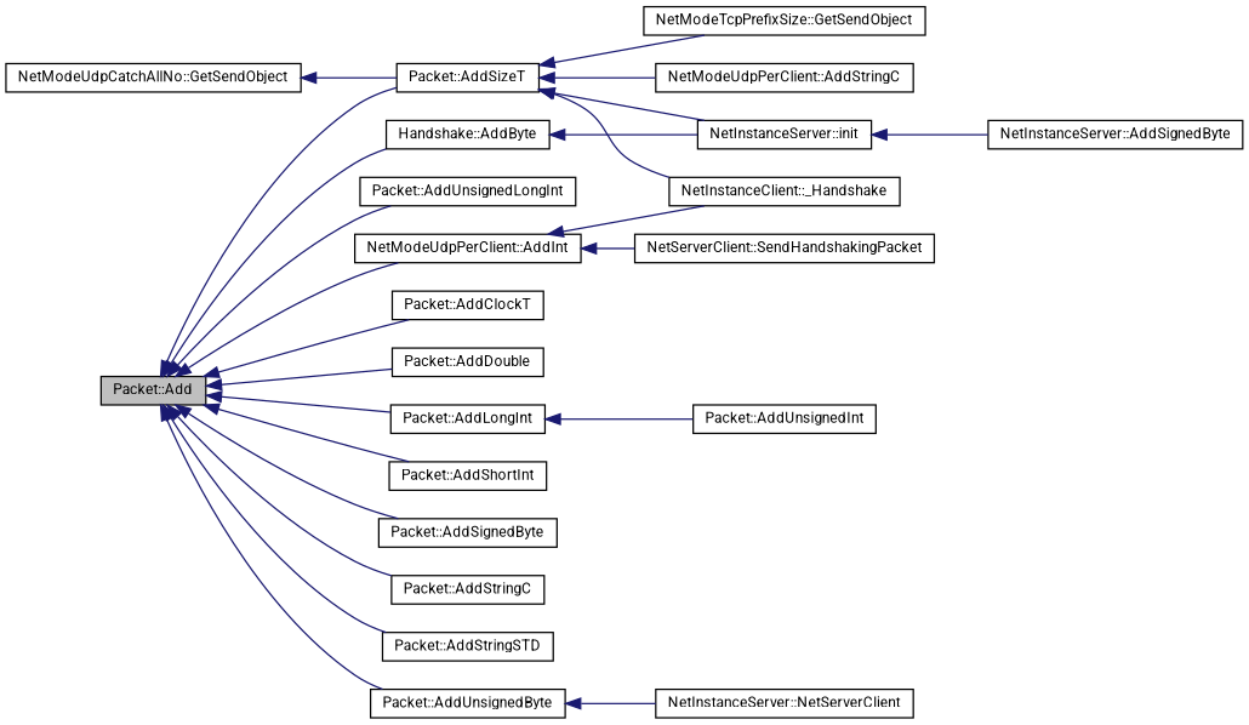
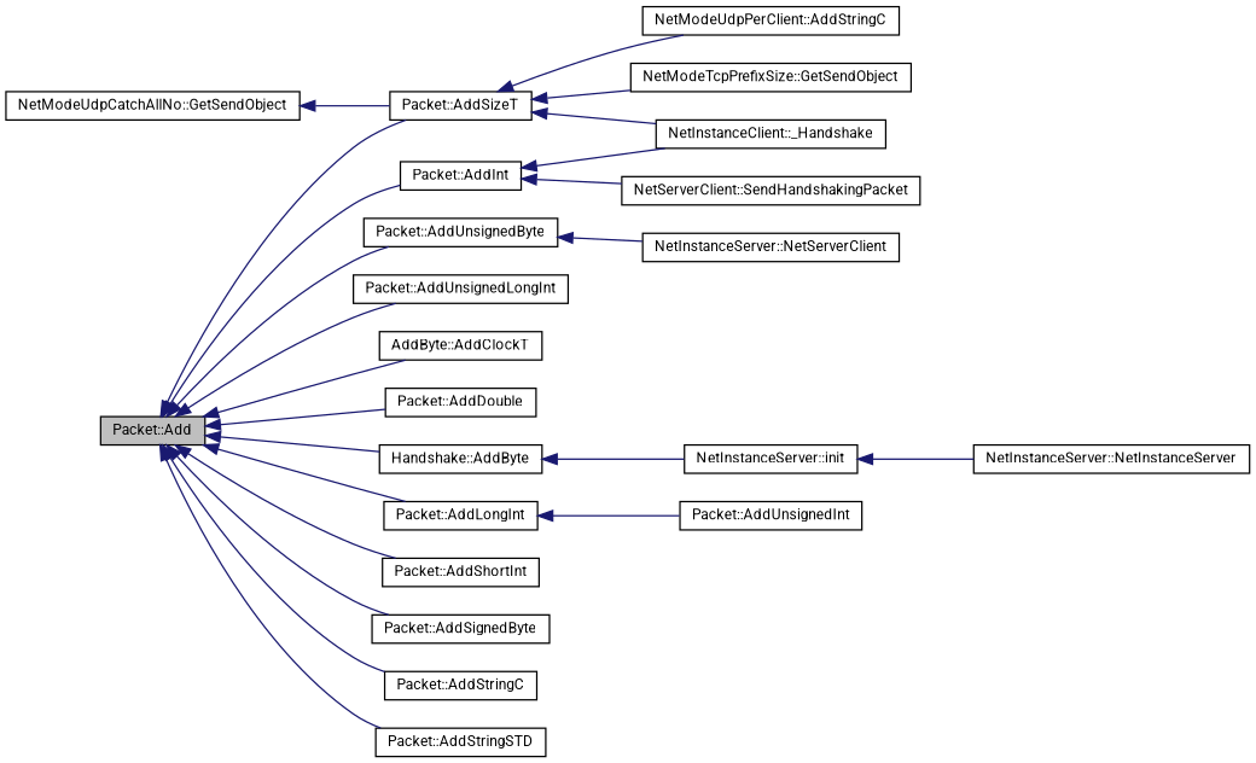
  digraph {
    fontname=Roboto
    rankdir=LR
    node [color=black fillcolor=white fontname=Roboto fontsize=10 shape=record style=filled]
    edge [color=midnightblue dir=back fontname=Roboto fontsize=10 labelfontname=FreeSans labelfontsize=10 style=solid]
    n1 [fillcolor=grey75 fontcolor=black height=0.2 label="Packet::Add" width=0.4]
    n2 [height=0.2 label="Handshake::AddByte" width=0.4]
-   n3 [height=0.2 label="Packet::AddClockT" width=0.4]
+   n3 [height=0.2 label="AddByte::AddClockT" width=0.4]
    n4 [height=0.2 label="Packet::AddDouble" width=0.4]
-   n5 [height=0.2 label="NetModeUdpPerClient::AddInt" width=0.4]
+   n5 [height=0.2 label="Packet::AddInt" width=0.4]
    n6 [height=0.2 label="Packet::AddLongInt" width=0.4]
    n7 [height=0.2 label="Packet::AddShortInt" width=0.4]
    n8 [height=0.2 label="Packet::AddSignedByte" width=0.4]
    n9 [height=0.2 label="Packet::AddSizeT" width=0.4]
    n10 [height=0.2 label="Packet::AddStringC" width=0.4]
    n11 [height=0.2 label="Packet::AddStringSTD" width=0.4]
    n12 [height=0.2 label="Packet::AddUnsignedByte" width=0.4]
    n13 [height=0.2 label="Packet::AddUnsignedLongInt" width=0.4]
    n14 [height=0.2 label="NetInstanceServer::init" width=0.4]
    n15 [height=0.2 label="NetInstanceClient::_Handshake" width=0.4]
    n16 [height=0.2 label="NetServerClient::SendHandshakingPacket" width=0.4]
    n17 [height=0.2 label="Packet::AddUnsignedInt" width=0.4]
    n18 [height=0.2 label="NetModeUdpPerClient::AddStringC" width=0.4]
    n19 [height=0.2 label="NetModeTcpPrefixSize::GetSendObject" width=0.4]
    n20 [height=0.2 label="NetInstanceServer::NetServerClient" width=0.4]
-   n21 [height=0.2 label="NetInstanceServer::AddSignedByte" width=0.4]
+   n21 [height=0.2 label="NetInstanceServer::NetInstanceServer" width=0.4]
    n22 [height=0.2 label="NetModeUdpCatchAllNo::GetSendObject" width=0.4]
    n1 -> n2
    n1 -> n3
    n1 -> n4
    n1 -> n5
    n1 -> n6
    n1 -> n7
    n1 -> n8
    n1 -> n9
    n1 -> n10
    n1 -> n11
    n1 -> n12
    n1 -> n13
    n2 -> n14
    n5 -> n15
    n5 -> n16
    n6 -> n17
-   n9 -> n14
    n9 -> n15
    n9 -> n18
    n9 -> n19
    n12 -> n20
    n14 -> n21
    n22 -> n9
  }
